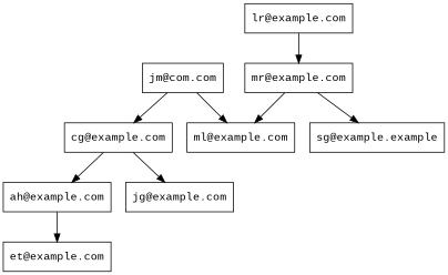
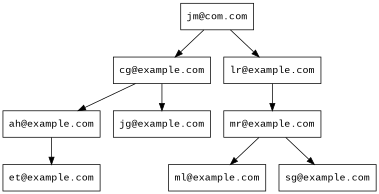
  digraph {
    fontname="Liberation Mono"
    node [fontname="Liberation Mono" shape=record]
    edge [fontname="Liberation Mono"]
    n1 [label="jm@com.com"]
    "cg@example.com"
    "lr@example.com"
    "ah@example.com"
    "jg@example.com"
    "mr@example.com"
    "et@example.com"
    "ml@example.com"
-   "sg@example.com" [label="sg@example.example"]
+   "sg@example.com"
    n1 -> "cg@example.com"
-   n1 -> "ml@example.com"
+   n1 -> "lr@example.com"
    "cg@example.com" -> "ah@example.com"
    "cg@example.com" -> "jg@example.com"
    "lr@example.com" -> "mr@example.com"
    "ah@example.com" -> "et@example.com"
    "mr@example.com" -> "ml@example.com"
    "mr@example.com" -> "sg@example.com"
  }
